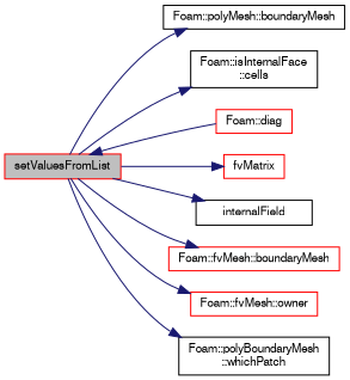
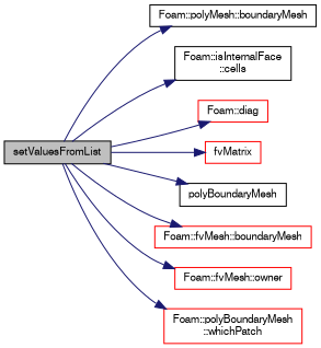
  digraph {
    rankdir=LR
    node [color=red fontname=FreeSans fontsize=10 shape=record]
    edge [color=midnightblue fontname=FreeSans fontsize=10 labelfontname=FreeSans labelfontsize=10 style=solid]
-   n1 [fillcolor=grey75 fontcolor=black height=0.2 label=setValuesFromList style=filled width=0.4]
+   n1 [color=black fillcolor=grey75 fontcolor=black height=0.2 label=setValuesFromList style=filled width=0.4]
    n2 [color=black height=0.2 label="Foam::polyMesh::boundaryMesh" width=0.4]
    n3 [color=black height=0.2 label="Foam::isInternalFace\l::cells" width=0.4]
    n4 [height=0.2 label="Foam::diag" width=0.4]
    n5 [height=0.2 label=fvMatrix width=0.4]
-   n6 [color=black height=0.2 label=internalField width=0.4]
+   n6 [color=black height=0.2 label=polyBoundaryMesh width=0.4]
    n7 [height=0.2 label="Foam::fvMesh::boundaryMesh" width=0.4]
    n8 [height=0.2 label="Foam::fvMesh::owner" width=0.4]
-   n9 [color=black height=0.2 label="Foam::polyBoundaryMesh\l::whichPatch" width=0.4]
+   n9 [height=0.2 label="Foam::polyBoundaryMesh\l::whichPatch" width=0.4]
    n1 -> n2
    n1 -> n3
-   n4 -> n1
+   n1 -> n4
    n1 -> n5
    n1 -> n6
    n1 -> n7
    n1 -> n8
    n1 -> n9
  }
